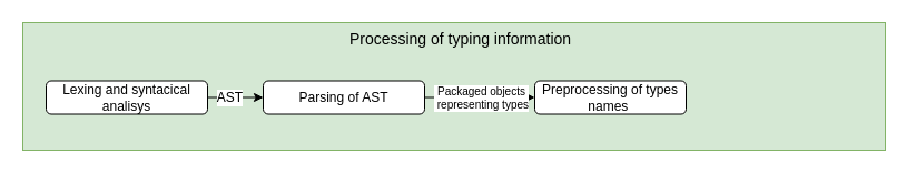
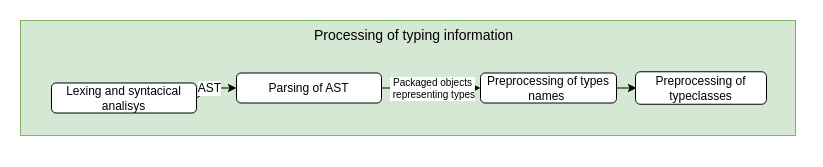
  <mxCell id="0" />
  <mxCell id="1" parent="0" />
  <mxCell id="2" value="" style="group" parent="1" vertex="1" connectable="0"><mxGeometry x="26" y="30" width="775" height="115" as="geometry" /></mxCell>
  <mxCell id="3" value="" style="rounded=0;whiteSpace=wrap;html=1;fillColor=#d5e8d4;strokeColor=#82b366;container=0;" parent="2" vertex="1"><mxGeometry x="-6" y="-10" width="775" height="115" as="geometry"><mxRectangle y="-5" width="30" height="25" as="alternateBounds" /></mxGeometry></mxCell>
  <mxCell id="4" value="Processing of typing information" style="text;html=1;strokeColor=none;fillColor=none;align=center;verticalAlign=middle;whiteSpace=wrap;rounded=0;fontSize=14;" parent="2" vertex="1"><mxGeometry x="285" y="-5" width="205" height="20" as="geometry" /></mxCell>
- <mxCell id="5" value="Lexing and syntacical analisys" style="rounded=1;whiteSpace=wrap;html=1;" parent="2" vertex="1"><mxGeometry x="15" y="42.5" width="145" height="30" as="geometry" /></mxCell>
+ <mxCell id="5" value="Lexing and syntacical analisys" style="rounded=1;whiteSpace=wrap;html=1;" parent="2" vertex="1"><mxGeometry x="25" y="52.5" width="145" height="30" as="geometry" /></mxCell>
  <mxCell id="6" value="" style="endArrow=classic;html=1;rounded=0;fontSize=13;exitX=1;exitY=0.5;exitDx=0;exitDy=0;entryX=0;entryY=0.5;entryDx=0;entryDy=0;" parent="2" source="5" target="10" edge="1"><mxGeometry relative="1" as="geometry"><mxPoint x="160" y="54.71" as="sourcePoint" /><mxPoint x="260" y="54.71" as="targetPoint" /><Array as="points"><mxPoint x="185" y="57.5" /></Array></mxGeometry></mxCell>
  <mxCell id="7" value="AST" style="edgeLabel;resizable=0;html=1;align=center;verticalAlign=middle;fontSize=12;labelBackgroundColor=default;" parent="6" connectable="0" vertex="1"><mxGeometry relative="1" as="geometry"><mxPoint x="-6" as="offset" /></mxGeometry></mxCell>
+ <mxCell id="8" value="" style="edgeStyle=orthogonalEdgeStyle;rounded=0;orthogonalLoop=1;jettySize=auto;html=1;fontSize=10;" parent="2" source="9" target="13" edge="1"><mxGeometry relative="1" as="geometry" /></mxCell>
  <mxCell id="9" value="Preprocessing of types names&amp;nbsp;" style="rounded=1;whiteSpace=wrap;html=1;" parent="2" vertex="1"><mxGeometry x="454" y="42.5" width="136" height="30" as="geometry" /></mxCell>
  <mxCell id="10" value="Parsing of AST" style="rounded=1;whiteSpace=wrap;html=1;" parent="2" vertex="1"><mxGeometry x="210" y="42.5" width="145" height="30" as="geometry" /></mxCell>
  <mxCell id="11" value="" style="endArrow=classic;html=1;rounded=0;fontSize=12;exitX=1;exitY=0.5;exitDx=0;exitDy=0;entryX=0;entryY=0.5;entryDx=0;entryDy=0;" parent="2" source="10" target="9" edge="1"><mxGeometry relative="1" as="geometry"><mxPoint x="290" y="162.5" as="sourcePoint" /><mxPoint x="390" y="162.5" as="targetPoint" /></mxGeometry></mxCell>
  <mxCell id="12" value="Packaged objects&lt;br style=&quot;font-size: 10px;&quot;&gt;&amp;nbsp;representing types" style="edgeLabel;resizable=0;html=1;align=center;verticalAlign=middle;labelBackgroundColor=default;fontSize=10;" parent="11" connectable="0" vertex="1"><mxGeometry relative="1" as="geometry" /></mxCell>
+ <mxCell id="13" value="Preprocessing of typeclasses" style="rounded=1;whiteSpace=wrap;html=1;" parent="2" vertex="1"><mxGeometry x="609" y="41.25" width="131" height="32.5" as="geometry" /></mxCell>
